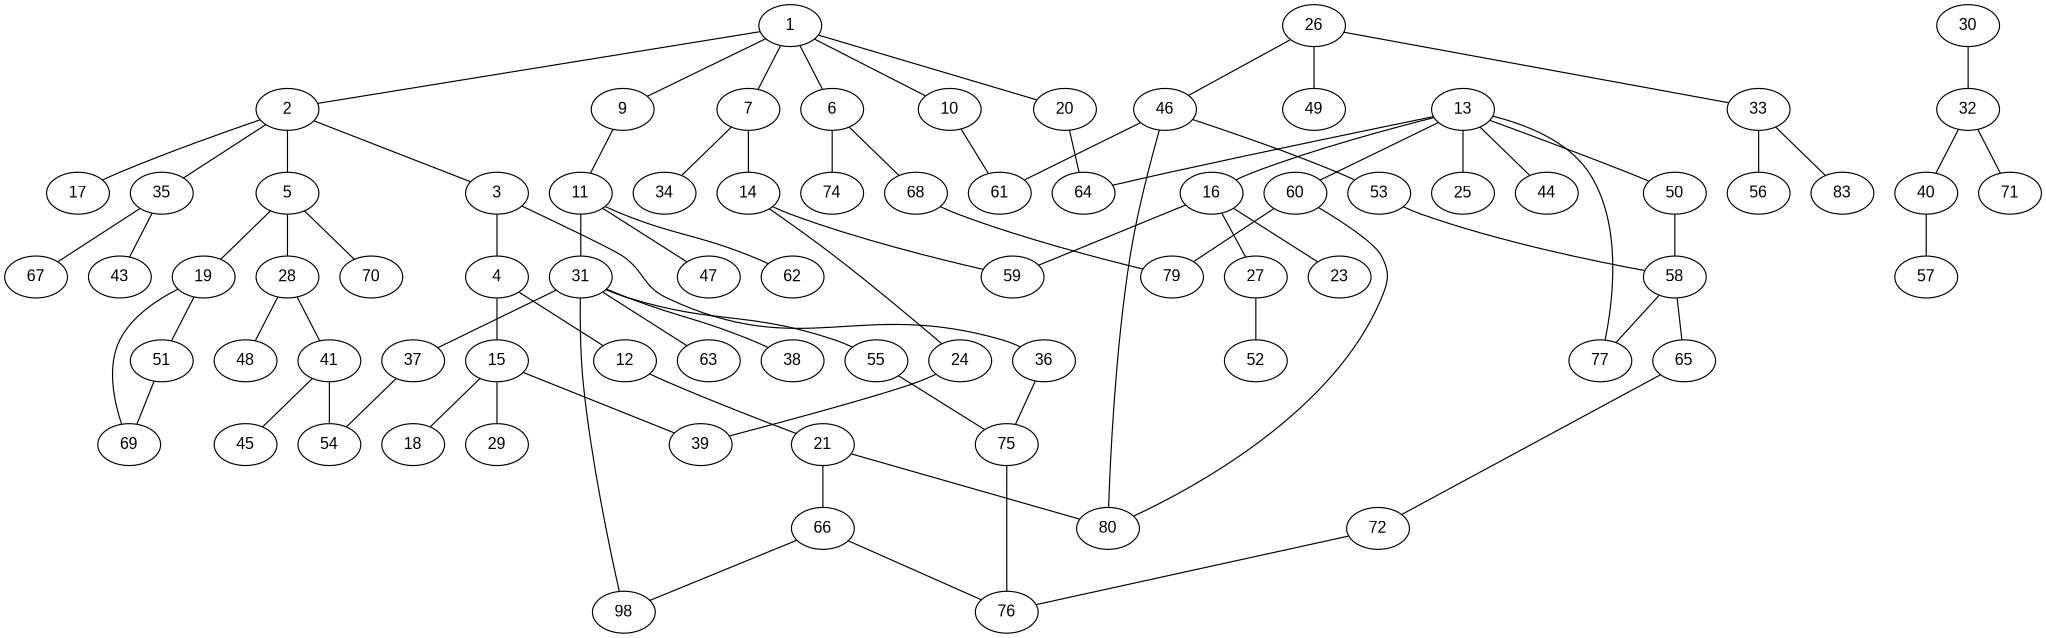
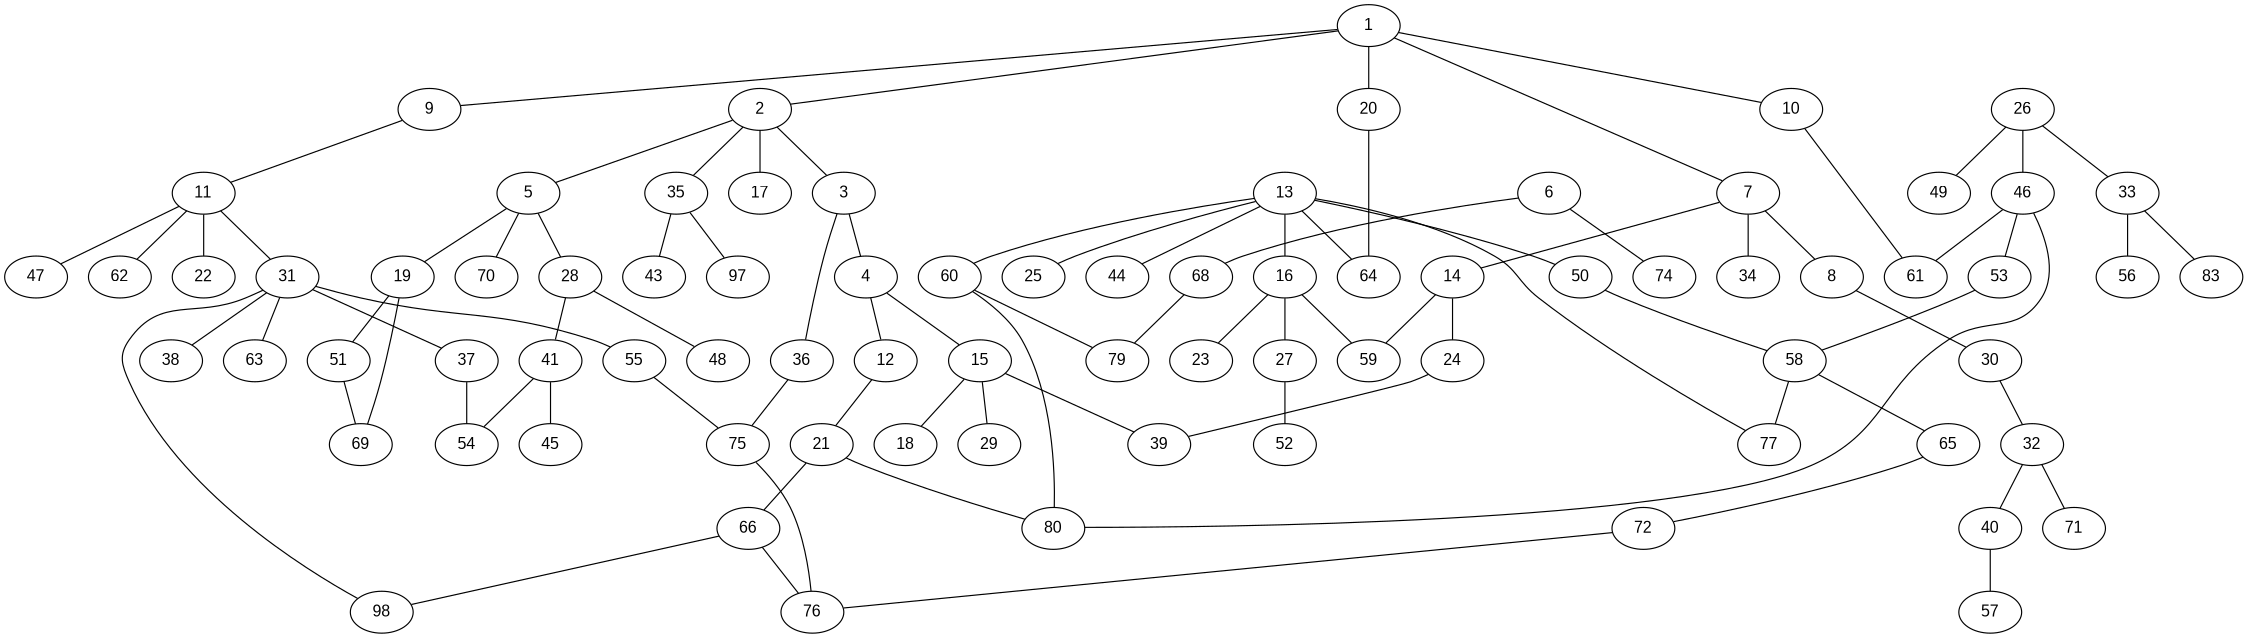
  graph {
    fontname="Liberation Sans"
    node [fontname="Liberation Sans"]
    edge [fontname="Liberation Sans"]
    1
    2
    6
    7
    9
    10
    20
    3
    5
    17
    35
    68
    74
+   8
    14
    34
    11
    61
    64
    4
    36
    19
    28
    70
    43
-   67
+   67 [label=97]
    26
    33
    46
    49
    79
    30
    24
    59
+   22
    31
    47
    62
    12
    15
    75
    51
    69
    41
    48
    21
    18
    29
    39
    76
    13
    16
    25
    44
    50
    60
    77
    66
    80
    54
    45
    56
    n63 [label=83]
    53
    32
    40
    71
    37
    38
    55
    63
    n72 [label=98]
    23
    27
    58
    52
    65
    57
    72
    1 -- 2
-   1 -- 6
    1 -- 7
    1 -- 9
    1 -- 10
    1 -- 20
    2 -- 3
    2 -- 5
    2 -- 17
    2 -- 35
    6 -- 68
    6 -- 74
+   7 -- 8
    7 -- 14
    7 -- 34
    9 -- 11
    10 -- 61
    20 -- 64
    3 -- 4
    3 -- 36
    5 -- 19
    5 -- 28
    5 -- 70
    35 -- 43
    35 -- 67
    68 -- 79
+   8 -- 30
    14 -- 24
    14 -- 59
+   11 -- 22
    11 -- 31
    11 -- 47
    11 -- 62
    4 -- 12
    4 -- 15
    36 -- 75
    19 -- 51
    19 -- 69
    28 -- 41
    28 -- 48
    26 -- 33
    26 -- 46
    26 -- 49
    33 -- 56
    33 -- n63
    46 -- 61
    46 -- 80
    46 -- 53
    30 -- 32
    24 -- 39
    31 -- 37
    31 -- 38
    31 -- 55
    31 -- 63
    31 -- n72
    12 -- 21
    15 -- 18
    15 -- 29
    15 -- 39
    75 -- 76
    51 -- 69
    41 -- 54
    41 -- 45
    21 -- 66
    21 -- 80
    13 -- 64
    13 -- 16
    13 -- 25
    13 -- 44
    13 -- 50
    13 -- 60
    13 -- 77
    16 -- 59
    16 -- 23
    16 -- 27
    50 -- 58
    60 -- 79
    60 -- 80
    66 -- 76
    66 -- n72
    53 -- 58
    32 -- 40
    32 -- 71
    40 -- 57
    37 -- 54
    55 -- 75
    27 -- 52
    58 -- 77
    58 -- 65
    65 -- 72
    72 -- 76
  }
